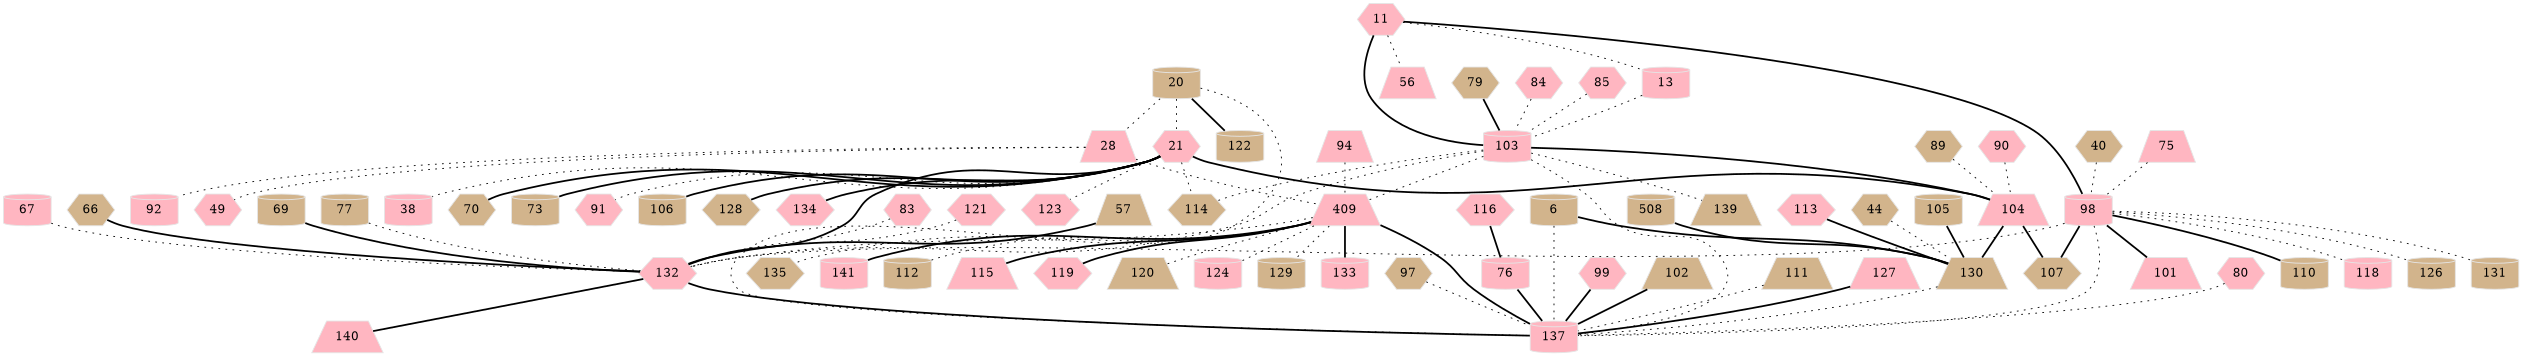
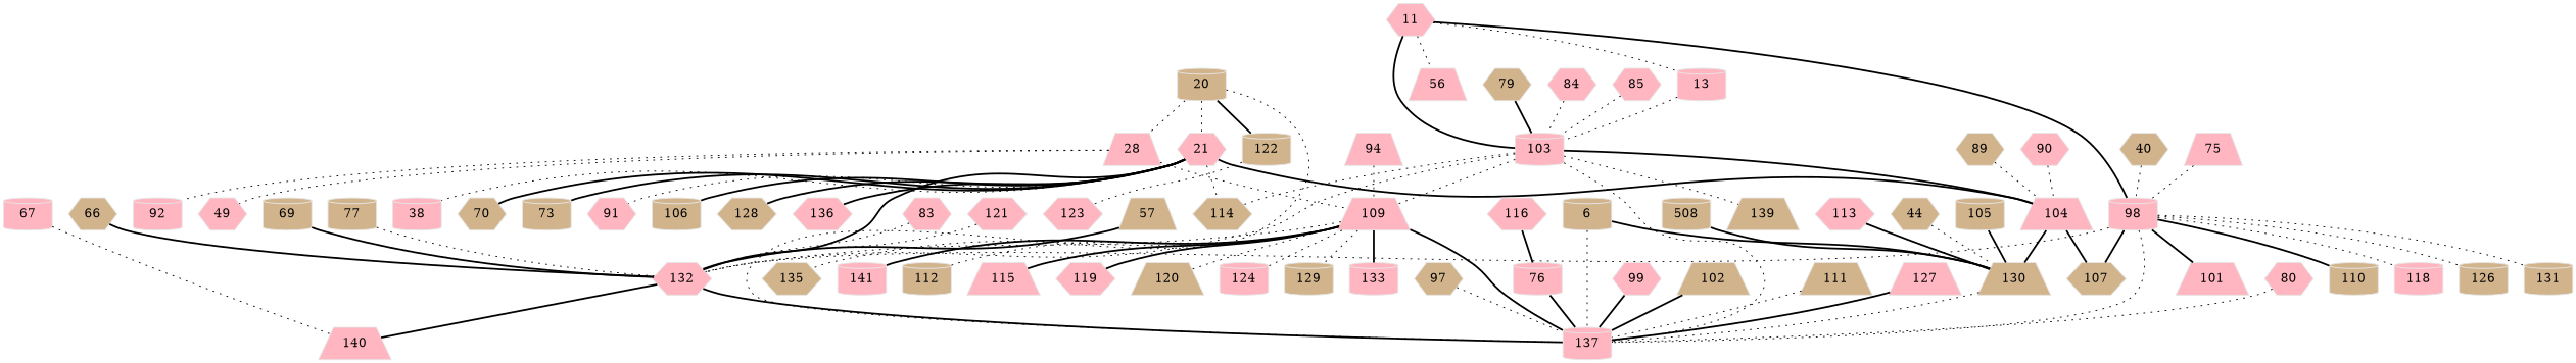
  graph {
    node [color=gray90 fillcolor=lightpink shape=hexagon style=filled]
    edge [style=dotted]
    6 [fillcolor=tan shape=cylinder super="+2"]
    130 [fillcolor=tan shape=trapezium super="+100+4"]
    137 [shape=cylinder super="+125+71+51+117+59"]
    11 [super="+9"]
    13 [shape=cylinder super="+12"]
    56 [shape=trapezium]
    98 [shape=cylinder super="+35"]
    103 [shape=cylinder super="+74+14+60+61"]
    132 [super="+34+45"]
    101 [shape=trapezium]
    107 [fillcolor=tan]
    110 [fillcolor=tan shape=cylinder]
    118 [shape=cylinder]
    126 [fillcolor=tan shape=cylinder]
    131 [fillcolor=tan shape=cylinder]
    104 [shape=trapezium super="+19+41+47"]
    114 [fillcolor=tan super="+37+88"]
-   109 [shape=trapezium super="+86+93+36+43+50+25+39+54+62+64+65+87" label=409]
+   109 [shape=trapezium super="+86+93+36+43+50+25+39+54+62+64+65+87"]
    139 [fillcolor=tan shape=trapezium super="+138"]
    20 [fillcolor=tan shape=cylinder super="+16"]
    21 [super="+18+17"]
    28 [shape=trapezium super="+22"]
    122 [fillcolor=tan shape=cylinder]
    38 [shape=cylinder]
    70 [fillcolor=tan]
    73 [fillcolor=tan shape=cylinder]
    91
    106 [fillcolor=tan shape=cylinder super="+82"]
    123
    128 [fillcolor=tan]
-   136 [super="+81" label=134]
+   136 [super="+81"]
    49
    92 [shape=cylinder]
    140 [shape=trapezium]
    112 [fillcolor=tan shape=cylinder]
    115 [shape=trapezium]
    119
    120 [fillcolor=tan shape=trapezium]
    124 [shape=cylinder]
    129 [fillcolor=tan shape=cylinder super="+72+95"]
    133 [shape=cylinder]
    135 [fillcolor=tan]
    141 [shape=cylinder]
    40 [fillcolor=tan]
    44 [fillcolor=tan]
    57 [fillcolor=tan shape=trapezium]
    66 [fillcolor=tan]
    67 [shape=cylinder]
    69 [fillcolor=tan shape=cylinder]
    75 [shape=trapezium]
    76 [shape=cylinder]
    77 [fillcolor=tan shape=cylinder]
    79 [fillcolor=tan]
    80
    83
    84
    85
    89 [fillcolor=tan]
    90
    94 [shape=trapezium]
    97 [fillcolor=tan]
    99
    102 [fillcolor=tan shape=trapezium]
    105 [fillcolor=tan shape=cylinder]
    n65 [fillcolor=tan label=508 shape=cylinder]
    111 [fillcolor=tan shape=trapezium]
    113
    116 [super="+58"]
    121
    127 [shape=trapezium]
    6 -- 130 [style=bold weight=4]
    6 -- 137 [weight=6]
    130 -- 137 [weight=6]
    11 -- 13 [weight=4]
    11 -- 56
    11 -- 98 [style=bold]
    11 -- 103 [style=bold weight=6]
    13 -- 103 [weight=6]
    98 -- 137 [weight=2]
    98 -- 132 [weight=12]
    98 -- 101 [style=bold]
    98 -- 107 [style=bold]
    98 -- 110 [style=bold]
    98 -- 118
    98 -- 126
    98 -- 131
    103 -- 137
    103 -- 132
    103 -- 104 [style=bold]
    103 -- 114
    103 -- 109 [weight=2]
    103 -- 139
    132 -- 137 [style=bold]
    132 -- 140 [style=bold]
    104 -- 130 [style=bold]
    104 -- 107 [style=bold]
    109 -- 137 [style=bold weight=5]
    109 -- 132
    109 -- 112
    109 -- 115 [style=bold]
    109 -- 119 [style=bold]
    109 -- 120
    109 -- 124
    109 -- 129
    109 -- 133 [style=bold]
    109 -- 135
    109 -- 141 [style=bold]
    20 -- 137
    20 -- 21 [weight=6]
    20 -- 28
    20 -- 122 [style=bold]
    21 -- 132 [style=bold weight=3]
    21 -- 104 [style=bold weight=6]
    21 -- 114 [weight=2]
    21 -- 38
    21 -- 70 [style=bold]
    21 -- 73 [style=bold]
    21 -- 91
    21 -- 106 [style=bold]
-   21 -- 123
+   122 -- 123
    21 -- 128 [style=bold]
    21 -- 136 [style=bold]
    28 -- 109 [weight=10]
    28 -- 49
    28 -- 92
    40 -- 98
    44 -- 130
    57 -- 132 [style=bold]
    66 -- 132 [style=bold]
-   67 -- 132
+   67 -- 140
    69 -- 132 [style=bold]
    75 -- 98
    76 -- 137 [style=bold]
    77 -- 132
    79 -- 103 [style=bold]
    80 -- 137
    83 -- 132
    84 -- 103
    85 -- 103
    89 -- 104
    90 -- 104
    94 -- 109
    97 -- 137
    99 -- 137 [style=bold]
    102 -- 137 [style=bold]
    105 -- 130 [style=bold]
    n65 -- 130 [style=bold]
    111 -- 137
    113 -- 130 [style=bold]
    116 -- 76 [style=bold]
    121 -- 132
    127 -- 137 [style=bold]
  }
